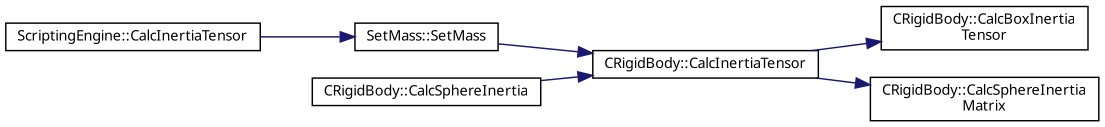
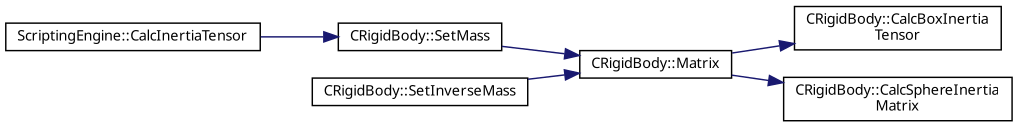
  digraph {
    fontname="Noto Sans"
    rankdir=RL
    node [color=black fillcolor=white fontname="Noto Sans" fontsize=10 shape=record style=filled]
    edge [color=midnightblue dir=back fontname="Noto Sans" fontsize=10 labelfontname=Helvetica labelfontsize=10 style=solid]
    n1 [height=0.2 label="CRigidBody::CalcBoxInertia\lTensor" width=0.4]
-   n2 [height=0.2 label="CRigidBody::CalcInertiaTensor" width=0.4]
+   n2 [height=0.2 label="CRigidBody::Matrix" width=0.4]
    n3 [height=0.2 label="CRigidBody::CalcSphereInertia\lMatrix" width=0.4]
-   n4 [height=0.2 label="SetMass::SetMass" width=0.4]
-   n5 [height=0.2 label="CRigidBody::CalcSphereInertia" width=0.4]
+   n4 [height=0.2 label="CRigidBody::SetMass" width=0.4]
+   n5 [height=0.2 label="CRigidBody::SetInverseMass" width=0.4]
    n6 [height=0.2 label="ScriptingEngine::CalcInertiaTensor" width=0.4]
    n1 -> n2
    n2 -> n4
    n2 -> n5
    n3 -> n2
    n4 -> n6
  }
